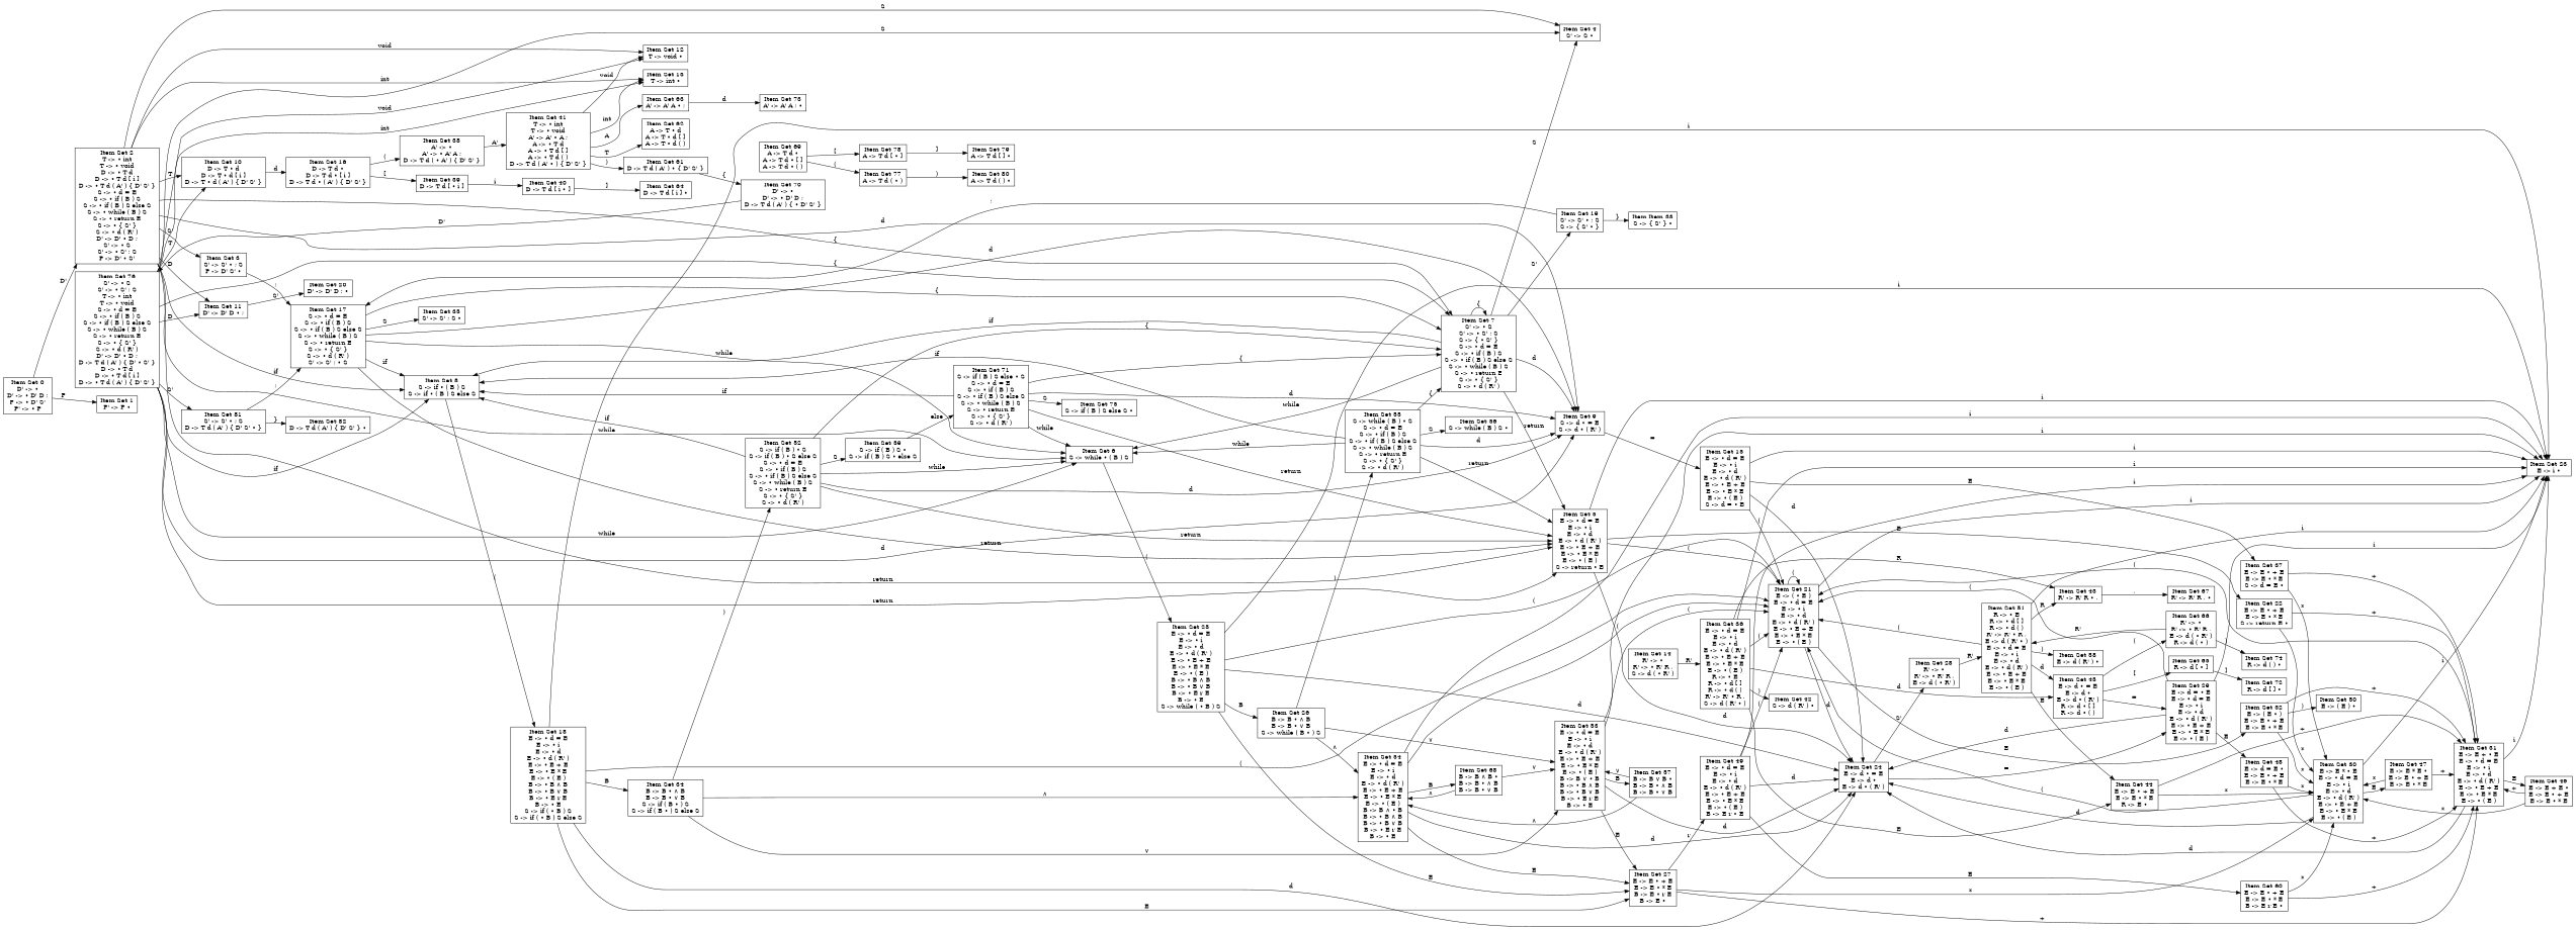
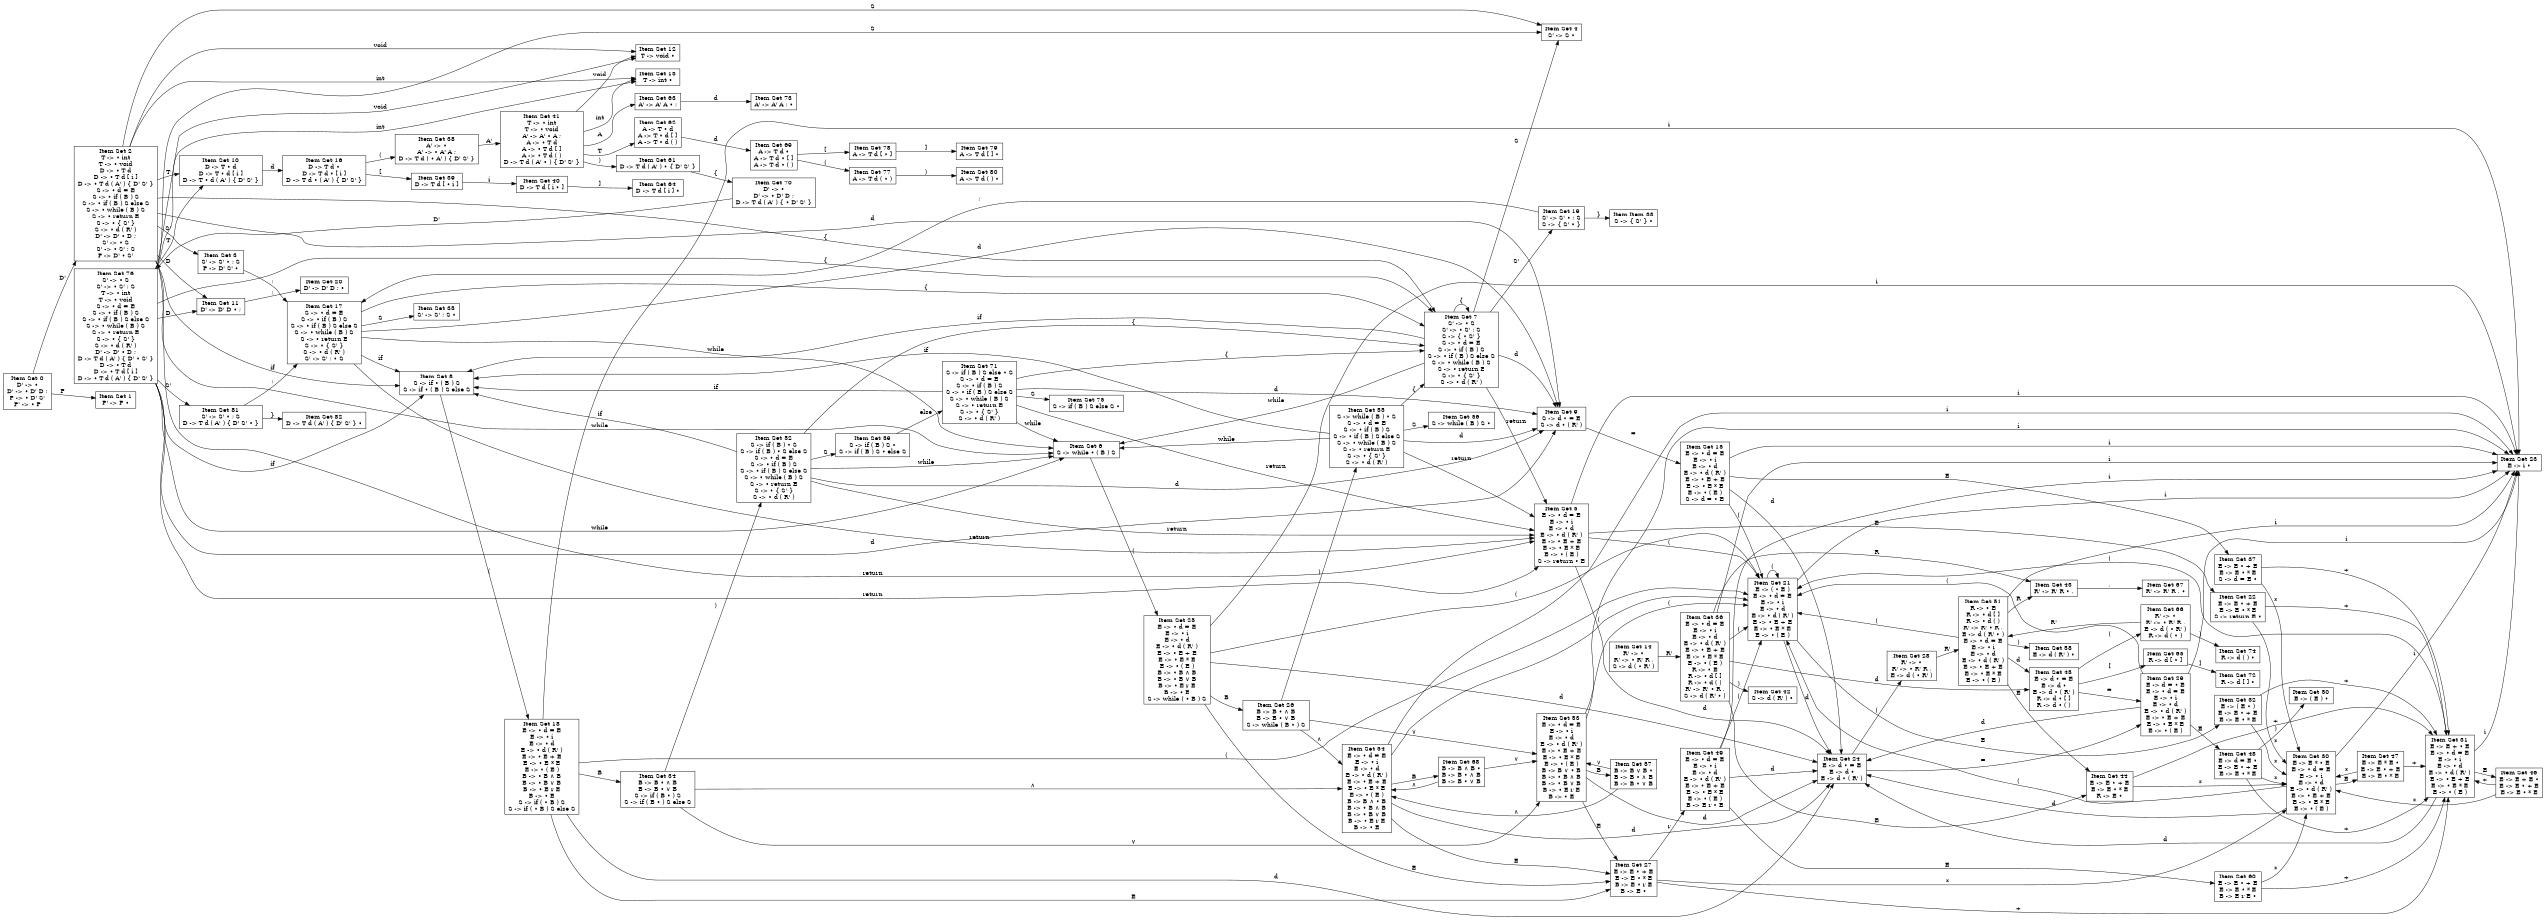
  digraph {
    rankdir=LR
    node [shape=box]
    n1 [label="Item Set 81\nS' -> S' • ; S\nD -> T d ( A' ) { D' S' • }\n"]
    n2 [label="Item Set 17\nS -> • d = E\nS -> • if ( B ) S\nS -> • if ( B ) S else S\nS -> • while ( B ) S\nS -> • return E\nS -> • { S' }\nS -> • d ( R' )\nS' -> S' ; • S\n"]
    n3 [label="Item Set 82\nD -> T d ( A' ) { D' S' } •\n"]
    n4 [label="Item Set 9\nS -> d • = E\nS -> d • ( R' )\n"]
    n5 [label="Item Set 5\nE -> • d = E\nE -> • i\nE -> • d\nE -> • d ( R' )\nE -> • E + E\nE -> • E * E\nE -> • ( E )\nS -> return • E\n"]
    n6 [label="Item Set 8\nS -> if • ( B ) S\nS -> if • ( B ) S else S\n"]
    n7 [label="Item Set 6\nS -> while • ( B ) S\n"]
    n8 [label="Item Set 7\nS' -> • S\nS' -> • S' ; S\nS -> { • S' }\nS -> • d = E\nS -> • if ( B ) S\nS -> • if ( B ) S else S\nS -> • while ( B ) S\nS -> • return E\nS -> • { S' }\nS -> • d ( R' )\n"]
    n9 [label="Item Set 35\nS' -> S' ; S •\n"]
    n10 [label="Item Set 80\nA -> T d ( ) •\n"]
    n11 [label="Item Set 79\nA -> T d [ ] •\n"]
    n12 [label="Item Set 78\nA -> T d [ • ]\n"]
    n13 [label="Item Set 77\nA -> T d ( • )\n"]
    n14 [label="Item Set 75\nS -> if ( B ) S else S •\n"]
    n15 [label="Item Set 73\nA' -> A' A ; •\n"]
    n16 [label="Item Set 71\nS -> if ( B ) S else • S\nS -> • d = E\nS -> • if ( B ) S\nS -> • if ( B ) S else S\nS -> • while ( B ) S\nS -> • return E\nS -> • { S' }\nS -> • d ( R' )\n"]
    n17 [label="Item Set 15\nE -> • d = E\nE -> • i\nE -> • d\nE -> • d ( R' )\nE -> • E + E\nE -> • E * E\nE -> • ( E )\nS -> d = • E\n"]
    n18 [label="Item Set 22\nE -> E • + E\nE -> E • * E\nS -> return E •\n"]
    n19 [label="Item Set 21\nE -> ( • E )\nE -> • d = E\nE -> • i\nE -> • d\nE -> • d ( R' )\nE -> • E + E\nE -> • E * E\nE -> • ( E )\n"]
    n20 [label="Item Set 23\nE -> i •\n"]
    n21 [label="Item Set 24\nE -> d • = E\nE -> d •\nE -> d • ( R' )\n"]
    n22 [label="Item Set 18\nE -> • d = E\nE -> • i\nE -> • d\nE -> • d ( R' )\nE -> • E + E\nE -> • E * E\nE -> • ( E )\nB -> • B ∧ B\nB -> • B ∨ B\nB -> • E r E\nB -> • E\nS -> if ( • B ) S\nS -> if ( • B ) S else S\n"]
    n23 [label="Item Set 25\nE -> • d = E\nE -> • i\nE -> • d\nE -> • d ( R' )\nE -> • E + E\nE -> • E * E\nE -> • ( E )\nB -> • B ∧ B\nB -> • B ∨ B\nB -> • E r E\nB -> • E\nS -> while ( • B ) S\n"]
    n24 [label="Item Set 19\nS' -> S' • ; S\nS -> { S' • }\n"]
    n25 [label="Item Set 4\nS' -> S •\n"]
    n26 [label="Item Set 70\nD' -> •\nD' -> • D' D ;\nD -> T d ( A' ) { • D' S' }\n"]
    n27 [label="Item Set 76\nS' -> • S\nS' -> • S' ; S\nT -> • int\nT -> • void\nS -> • d = E\nS -> • if ( B ) S\nS -> • if ( B ) S else S\nS -> • while ( B ) S\nS -> • return E\nS -> • { S' }\nS -> • d ( R' )\nD' -> D' • D ;\nD -> T d ( A' ) { D' • S' }\nD -> • T d\nD -> • T d [ i ]\nD -> • T d ( A' ) { D' S' }\n"]
    n28 [label="Item Set 13\nT -> int •\n"]
    n29 [label="Item Set 10\nD -> T • d\nD -> T • d [ i ]\nD -> T • d ( A' ) { D' S' }\n"]
    n30 [label="Item Set 11\nD' -> D' D • ;\n"]
    n31 [label="Item Set 12\nT -> void •\n"]
    n32 [label="Item Set 68\nB -> B ∧ B •\nB -> B • ∧ B\nB -> B • ∨ B\n"]
    n33 [label="Item Set 54\nE -> • d = E\nE -> • i\nE -> • d\nE -> • d ( R' )\nE -> • E + E\nE -> • E * E\nE -> • ( E )\nB -> B ∧ • B\nB -> • B ∧ B\nB -> • B ∨ B\nB -> • E r E\nB -> • E\n"]
    n34 [label="Item Set 53\nE -> • d = E\nE -> • i\nE -> • d\nE -> • d ( R' )\nE -> • E + E\nE -> • E * E\nE -> • ( E )\nB -> B ∨ • B\nB -> • B ∧ B\nB -> • B ∨ B\nB -> • E r E\nB -> • E\n"]
    n35 [label="Item Set 27\nE -> E • + E\nE -> E • * E\nB -> E • r E\nB -> E •\n"]
    n36 [label="Item Set 57\nB -> B ∨ B •\nB -> B • ∧ B\nB -> B • ∨ B\n"]
    n37 [label="Item Set 67\nR' -> R' R , •\n"]
    n38 [label="Item Set 64\nD -> T d [ i ] •\n"]
    n39 [label="Item Set 62\nA -> T • d\nA -> T • d [ ]\nA -> T • d ( )\n"]
    n40 [label="Item Set 69\nA -> T d •\nA -> T d • [ ]\nA -> T d • ( )\n"]
    n41 [label="Item Set 61\nD -> T d ( A' ) • { D' S' }\n"]
    n42 [label="Item Set 60\nE -> E • + E\nE -> E • * E\nB -> E r E •\n"]
    n43 [label="Item Set 30\nE -> E * • E\nE -> • d = E\nE -> • i\nE -> • d\nE -> • d ( R' )\nE -> • E + E\nE -> • E * E\nE -> • ( E )\n"]
    n44 [label="Item Set 31\nE -> E + • E\nE -> • d = E\nE -> • i\nE -> • d\nE -> • d ( R' )\nE -> • E + E\nE -> • E * E\nE -> • ( E )\n"]
    n45 [label="Item Set 47\nE -> E * E •\nE -> E • + E\nE -> E • * E\n"]
    n46 [label="Item Set 46\nE -> E + E •\nE -> E • + E\nE -> E • * E\n"]
    n47 [label="Item Set 59\nS -> if ( B ) S •\nS -> if ( B ) S • else S\n"]
    n48 [label="Item Set 26\nB -> B • ∧ B\nB -> B • ∨ B\nS -> while ( B • ) S\n"]
    n49 [label="Item Set 55\nS -> while ( B ) • S\nS -> • d = E\nS -> • if ( B ) S\nS -> • if ( B ) S else S\nS -> • while ( B ) S\nS -> • return E\nS -> • { S' }\nS -> • d ( R' )\n"]
    n50 [label="Item Set 56\nS -> while ( B ) S •\n"]
    n51 [label="Item Set 74\nR -> d ( ) •\n"]
    n52 [label="Item Set 32\nE -> ( E • )\nE -> E • + E\nE -> E • * E\n"]
    n53 [label="Item Set 49\nE -> • d = E\nE -> • i\nE -> • d\nE -> • d ( R' )\nE -> • E + E\nE -> • E * E\nE -> • ( E )\nB -> E r • E\n"]
    n54 [label="Item Set 28\nR' -> •\nR' -> • R' R ,\nE -> d ( • R' )\n"]
    n55 [label="Item Set 29\nE -> d = • E\nE -> • d = E\nE -> • i\nE -> • d\nE -> • d ( R' )\nE -> • E + E\nE -> • E * E\nE -> • ( E )\n"]
    n56 [label="Item Set 50\nE -> ( E ) •\n"]
    n57 [label="Item Set 72\nR -> d [ ] •\n"]
    n58 [label="Item Item 33\nS -> { S' } •\n"]
    n59 [label="Item Set 34\nB -> B • ∧ B\nB -> B • ∨ B\nS -> if ( B • ) S\nS -> if ( B • ) S else S\n"]
    n60 [label="Item Set 52\nS -> if ( B ) • S\nS -> if ( B ) • S else S\nS -> • d = E\nS -> • if ( B ) S\nS -> • if ( B ) S else S\nS -> • while ( B ) S\nS -> • return E\nS -> • { S' }\nS -> • d ( R' )\n"]
    n61 [label="Item Set 51\nR -> • E\nR -> • d [ ]\nR -> • d ( )\nR' -> R' • R ,\nE -> d ( R' • )\nE -> • d = E\nE -> • i\nE -> • d\nE -> • d ( R' )\nE -> • E + E\nE -> • E * E\nE -> • ( E )\n"]
    n62 [label="Item Set 43\nR' -> R' R • ,\n"]
    n63 [label="Item Set 45\nE -> d • = E\nE -> d •\nE -> d • ( R' )\nR -> d • [ ]\nR -> d • ( )\n"]
    n64 [label="Item Set 44\nE -> E • + E\nE -> E • * E\nR -> E •\n"]
    n65 [label="Item Set 58\nE -> d ( R' ) •\n"]
    n66 [label="Item Set 14\nR' -> •\nR' -> • R' R ,\nS -> d ( • R' )\n"]
    n67 [label="Item Set 36\nE -> • d = E\nE -> • i\nE -> • d\nE -> • d ( R' )\nE -> • E + E\nE -> • E * E\nE -> • ( E )\nR -> • E\nR -> • d [ ]\nR -> • d ( )\nR' -> R' • R ,\nS -> d ( R' • )\n"]
    n68 [label="Item Set 37\nE -> E • + E\nE -> E • * E\nS -> d = E •\n"]
    n69 [label="Item Set 0\nD' -> •\nD' -> • D' D ;\nP -> • D' S'\nP' -> • P\n"]
    n70 [label="Item Set 2\nT -> • int\nT -> • void\nD -> • T d\nD -> • T d [ i ]\nD -> • T d ( A' ) { D' S' }\nS -> • d = E\nS -> • if ( B ) S\nS -> • if ( B ) S else S\nS -> • while ( B ) S\nS -> • return E\nS -> • { S' }\nS -> • d ( R' )\nD' -> D' • D ;\nS' -> • S\nS' -> • S' ; S\nP -> D' • S'\n"]
    n71 [label="Item Set 1\nP' -> P •\n"]
    n72 [label="Item Set 3\nS' -> S' • ; S\nP -> D' S' •\n"]
    n73 [label="Item Set 16\nD -> T d •\nD -> T d • [ i ]\nD -> T d • ( A' ) { D' S' }\n"]
    n74 [label="Item Set 38\nA' -> •\nA' -> • A' A ;\nD -> T d ( • A' ) { D' S' }\n"]
    n75 [label="Item Set 39\nD -> T d [ • i ]\n"]
    n76 [label="Item Set 42\nS -> d ( R' ) •\n"]
    n77 [label="Item Set 20\nD' -> D' D ; •\n"]
    n78 [label="Item Set 65\nR -> d [ • ]\n"]
    n79 [label="Item Set 66\nR' -> •\nR' -> • R' R ,\nE -> d ( • R' )\nR -> d ( • )\n"]
    n80 [label="Item Set 48\nE -> d = E •\nE -> E • + E\nE -> E • * E\n"]
    n81 [label="Item Set 41\nT -> • int\nT -> • void\nA' -> A' • A ;\nA -> • T d\nA -> • T d [ ]\nA -> • T d ( )\nD -> T d ( A' • ) { D' S' }\n"]
    n82 [label="Item Set 63\nA' -> A' A • ;\n"]
    n83 [label="Item Set 40\nD -> T d [ i • ]\n"]
    n1 -> n2 [label=";"]
    n1 -> n3 [label="}"]
    n2 -> n4 [label=d]
    n2 -> n5 [label=return]
    n2 -> n6 [label=if]
    n2 -> n7 [label=while]
    n2 -> n8 [label="{"]
    n2 -> n9 [label=S]
    n4 -> n17 [label="="]
    n5 -> n18 [label=E]
    n5 -> n19 [label="("]
    n5 -> n20 [label=i]
    n5 -> n21 [label=d]
    n6 -> n22 [label="("]
    n7 -> n23 [label="("]
    n8 -> n4 [label=d]
    n8 -> n5 [label=return]
    n8 -> n6 [label=if]
    n8 -> n7 [label=while]
    n8 -> n8 [label="{"]
    n8 -> n24 [label="S'"]
    n8 -> n25 [label=S]
    n12 -> n11 [label="]"]
    n13 -> n10 [label=")"]
    n16 -> n4 [label=d]
    n16 -> n5 [label=return]
    n16 -> n6 [label=if]
    n16 -> n7 [label=while]
    n16 -> n8 [label="{"]
    n16 -> n14 [label=S]
    n17 -> n19 [label="("]
    n17 -> n20 [label=i]
    n17 -> n21 [label=d]
    n17 -> n68 [label=E]
    n18 -> n43 [label="*"]
    n18 -> n44 [label="+"]
    n19 -> n19 [label="("]
    n19 -> n20 [label=i]
    n19 -> n21 [label=d]
    n19 -> n52 [label=E]
-   n21 -> n54 [label="S'"]
+   n21 -> n54 [label="("]
    n21 -> n55 [label="="]
    n22 -> n19 [label="("]
    n22 -> n20 [label=i]
    n22 -> n21 [label=d]
    n22 -> n35 [label=E]
    n22 -> n59 [label=B]
    n23 -> n19 [label="("]
    n23 -> n20 [label=i]
    n23 -> n21 [label=d]
    n23 -> n35 [label=E]
    n23 -> n48 [label=B]
    n24 -> n2 [label=";"]
    n24 -> n58 [label="}"]
    n26 -> n27 [label="D'"]
    n27 -> n1 [label="S'"]
    n27 -> n4 [label=d]
    n27 -> n5 [label=return]
    n27 -> n6 [label=if]
    n27 -> n7 [label=while]
    n27 -> n8 [label="{"]
    n27 -> n25 [label=S]
    n27 -> n28 [label=int]
    n27 -> n29 [label=T]
    n27 -> n30 [label=D]
    n27 -> n31 [label=void]
    n29 -> n73 [label=d]
-   n30 -> n77 [label="S'"]
+   n30 -> n77 [label=";"]
    n32 -> n33 [label="∧"]
    n32 -> n34 [label="∨"]
    n33 -> n19 [label="("]
    n33 -> n20 [label=i]
    n33 -> n21 [label=d]
    n33 -> n32 [label=B]
    n33 -> n35 [label=E]
    n34 -> n19 [label="("]
    n34 -> n20 [label=i]
    n34 -> n21 [label=d]
    n34 -> n35 [label=E]
    n34 -> n36 [label=B]
    n35 -> n43 [label="*"]
    n35 -> n44 [label="+"]
    n35 -> n53 [label=r]
    n36 -> n33 [label="∧"]
    n36 -> n34 [label="∨"]
+   n39 -> n40 [label=d]
    n40 -> n12 [label="["]
    n40 -> n13 [label="("]
    n41 -> n26 [label="{"]
    n42 -> n43 [label="*"]
    n42 -> n44 [label="+"]
    n43 -> n19 [label="("]
    n43 -> n20 [label=i]
    n43 -> n21 [label=d]
    n43 -> n45 [label=E]
    n44 -> n19 [label="("]
    n44 -> n20 [label=i]
    n44 -> n21 [label=d]
    n44 -> n46 [label=E]
    n45 -> n43 [label="*"]
    n45 -> n44 [label="+"]
    n46 -> n43 [label="*"]
    n46 -> n44 [label="+"]
    n47 -> n16 [label=else]
    n48 -> n33 [label="∧"]
    n48 -> n34 [label="∨"]
    n48 -> n49 [label=")"]
    n49 -> n4 [label=d]
    n49 -> n5 [label=return]
    n49 -> n6 [label=if]
    n49 -> n7 [label=while]
    n49 -> n8 [label="{"]
    n49 -> n50 [label=S]
    n52 -> n43 [label="*"]
    n52 -> n44 [label="+"]
-   n52 -> n56 [label=")"]
+   n80 -> n56 [label=")"]
    n53 -> n19 [label="("]
    n53 -> n20 [label=i]
    n53 -> n21 [label=d]
    n53 -> n42 [label=E]
    n54 -> n61 [label="R'"]
    n55 -> n19 [label="("]
    n55 -> n20 [label=i]
    n55 -> n21 [label=d]
    n55 -> n80 [label=E]
    n59 -> n33 [label="∧"]
    n59 -> n34 [label="∨"]
    n59 -> n60 [label=")"]
    n60 -> n4 [label=d]
    n60 -> n5 [label=return]
    n60 -> n6 [label=if]
    n60 -> n7 [label=while]
    n60 -> n8 [label="{"]
    n60 -> n47 [label=S]
    n61 -> n19 [label="("]
    n61 -> n20 [label=i]
    n61 -> n62 [label=R]
    n61 -> n63 [label=d]
    n61 -> n64 [label=E]
    n61 -> n65 [label=")"]
    n62 -> n37 [label=","]
    n63 -> n55 [label="="]
    n63 -> n78 [label="["]
    n63 -> n79 [label="("]
    n64 -> n43 [label="*"]
    n64 -> n44 [label="+"]
    n66 -> n67 [label="R'"]
    n67 -> n19 [label="("]
    n67 -> n20 [label=i]
    n67 -> n62 [label=R]
    n67 -> n63 [label=d]
    n67 -> n64 [label=E]
    n67 -> n76 [label=")"]
    n68 -> n43 [label="*"]
    n68 -> n44 [label="+"]
    n69 -> n70 [label="D'"]
    n69 -> n71 [label=P]
    n70 -> n4 [label=d]
    n70 -> n5 [label=return]
    n70 -> n6 [label=if]
    n70 -> n7 [label=while]
    n70 -> n8 [label="{"]
    n70 -> n25 [label=S]
    n70 -> n28 [label=int]
    n70 -> n29 [label=T]
    n70 -> n30 [label=D]
    n70 -> n31 [label=void]
    n70 -> n72 [label="S'"]
    n72 -> n2 [label=";"]
    n73 -> n74 [label="("]
    n73 -> n75 [label="["]
    n74 -> n81 [label="A'"]
    n75 -> n83 [label=i]
    n78 -> n57 [label="]"]
    n79 -> n51 [label=")"]
    n79 -> n61 [label="R'"]
    n80 -> n43 [label="*"]
    n80 -> n44 [label="+"]
    n81 -> n28 [label=int]
    n81 -> n31 [label=void]
    n81 -> n39 [label=T]
    n81 -> n41 [label=")"]
    n81 -> n82 [label=A]
    n82 -> n15 [label=d]
    n83 -> n38 [label="]"]
  }
